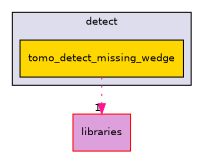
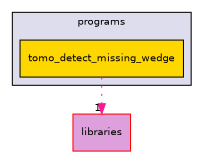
  digraph {
    compound=true
    node [fontname=Helvetica fontsize=10 shape=box style=filled]
    n1 [fillcolor=gold label=tomo_detect_missing_wedge pencolor=black]
    n2 [color=red fillcolor=plum label=libraries]
    subgraph cluster_1 {
      bgcolor="#ddddee"
      fontname=Helvetica
      fontsize=10
-     label=detect
+     label=programs
      pencolor=black
      n1
    }
    n1 -> n2 [headlabel=1 labeldistance=1.5 labelfontname=Helvetica labelfontsize=10 color=deeppink style=dotted]
  }
